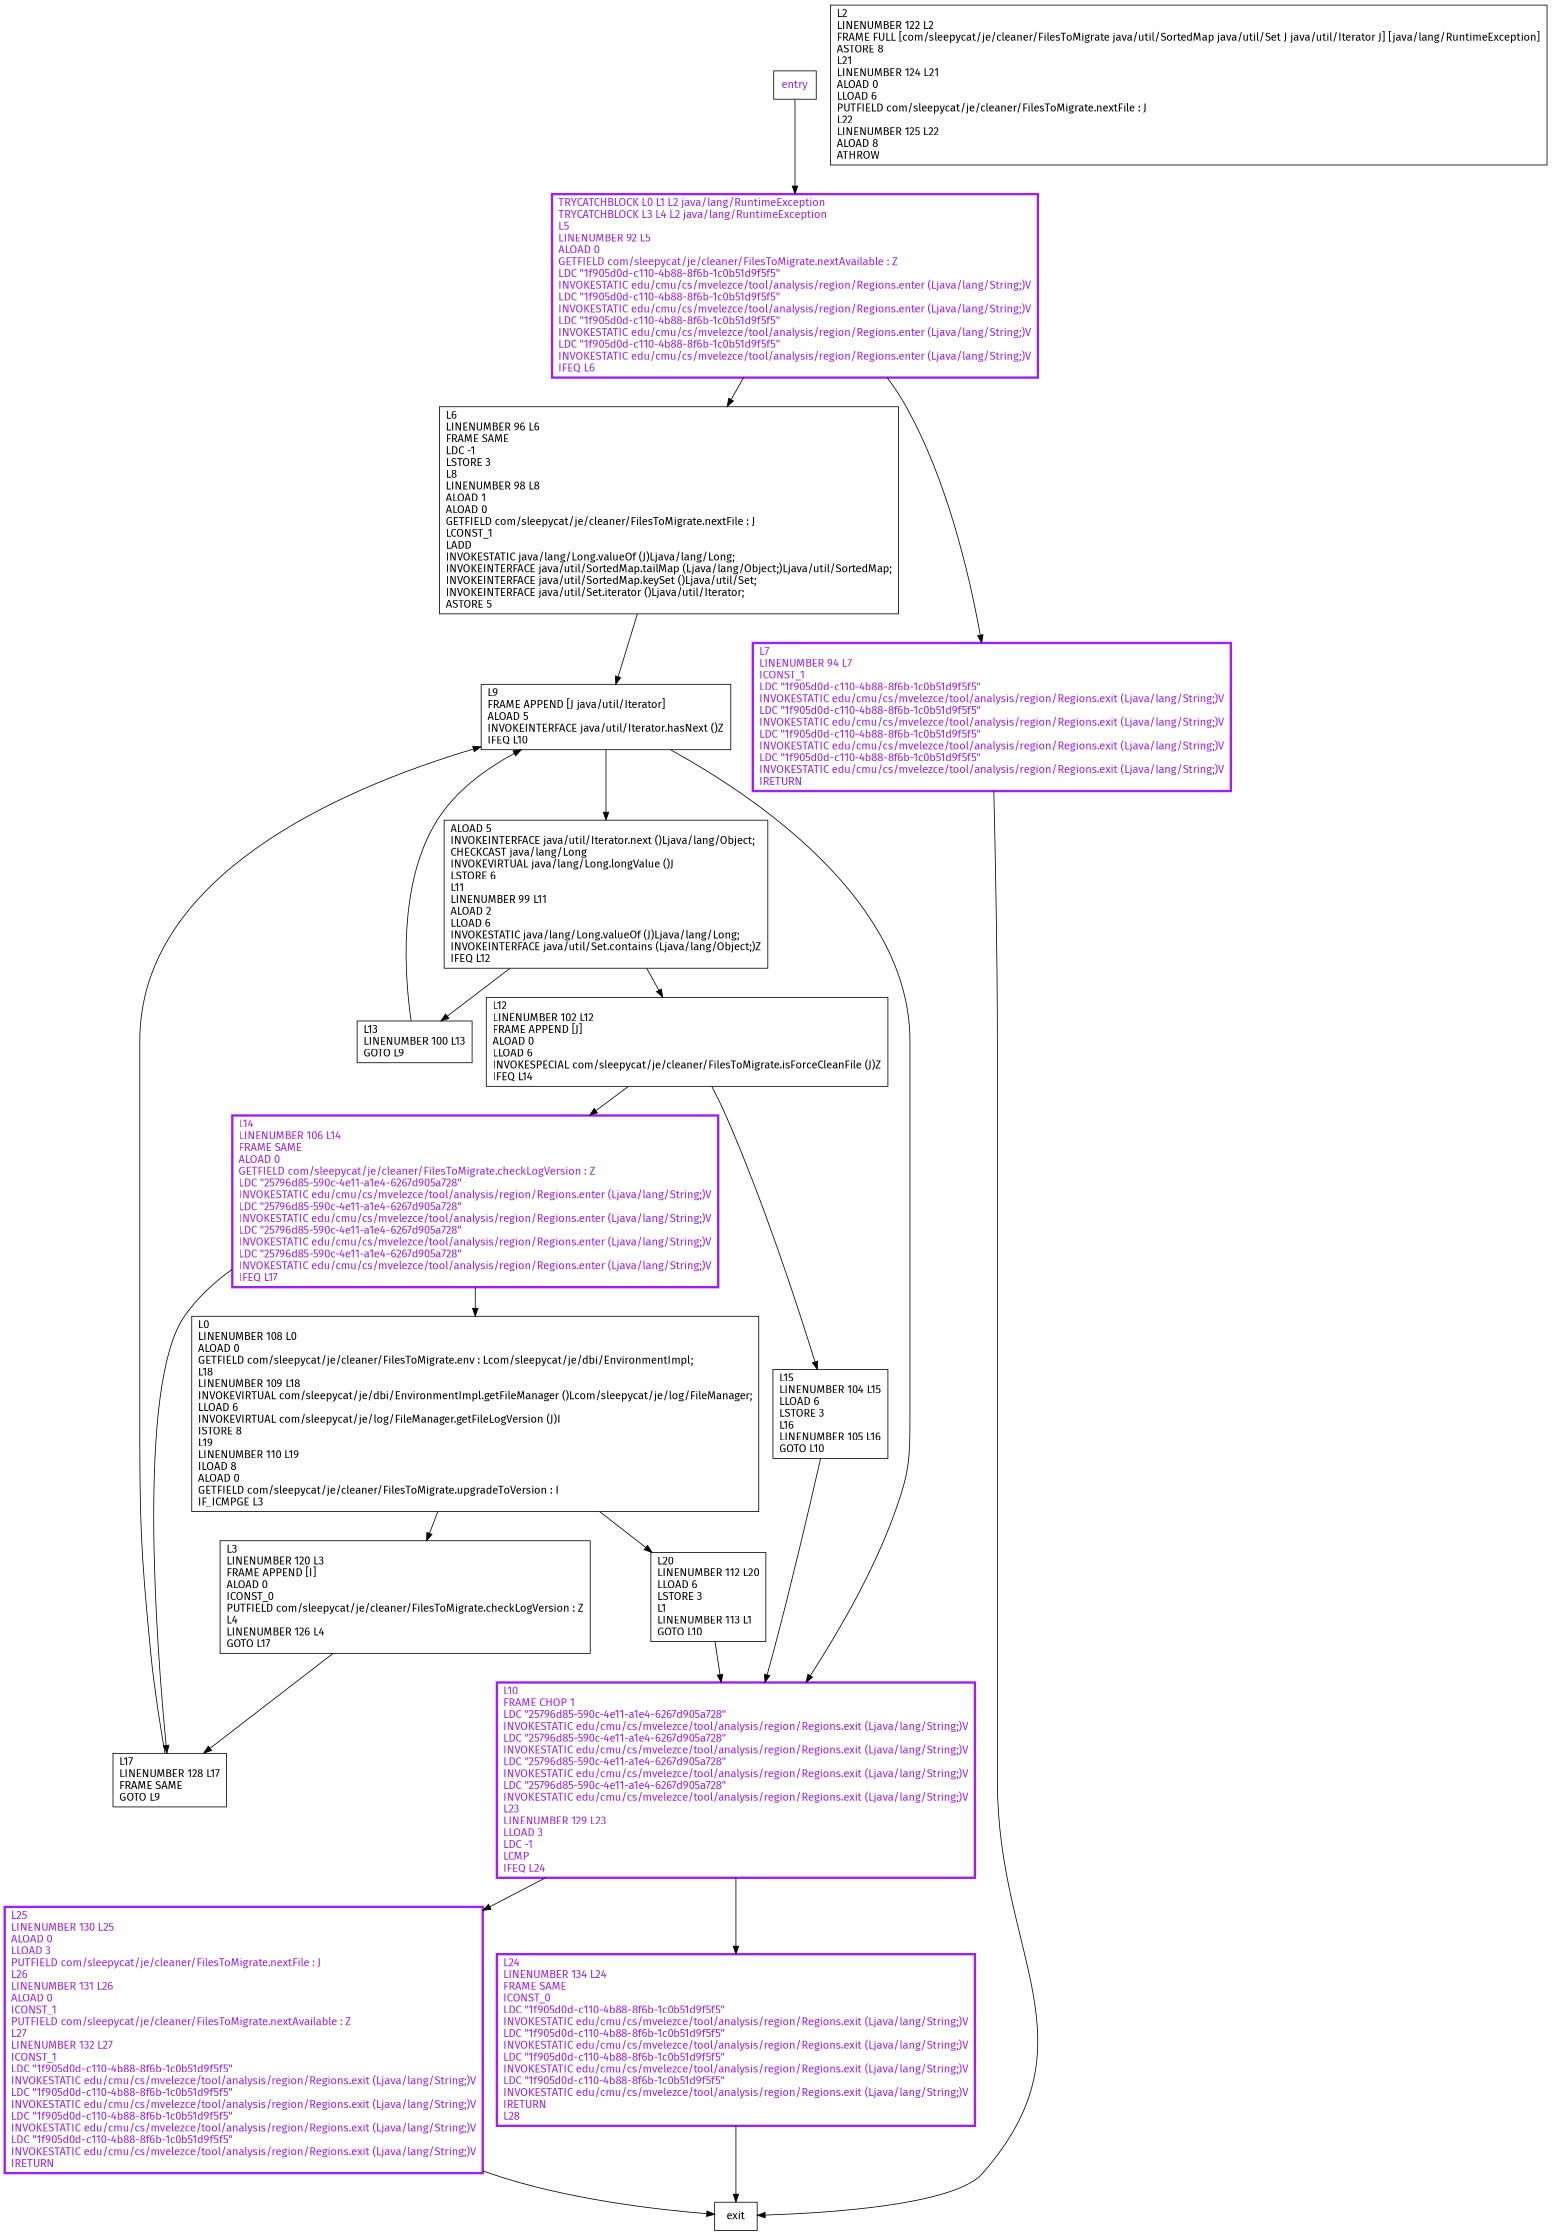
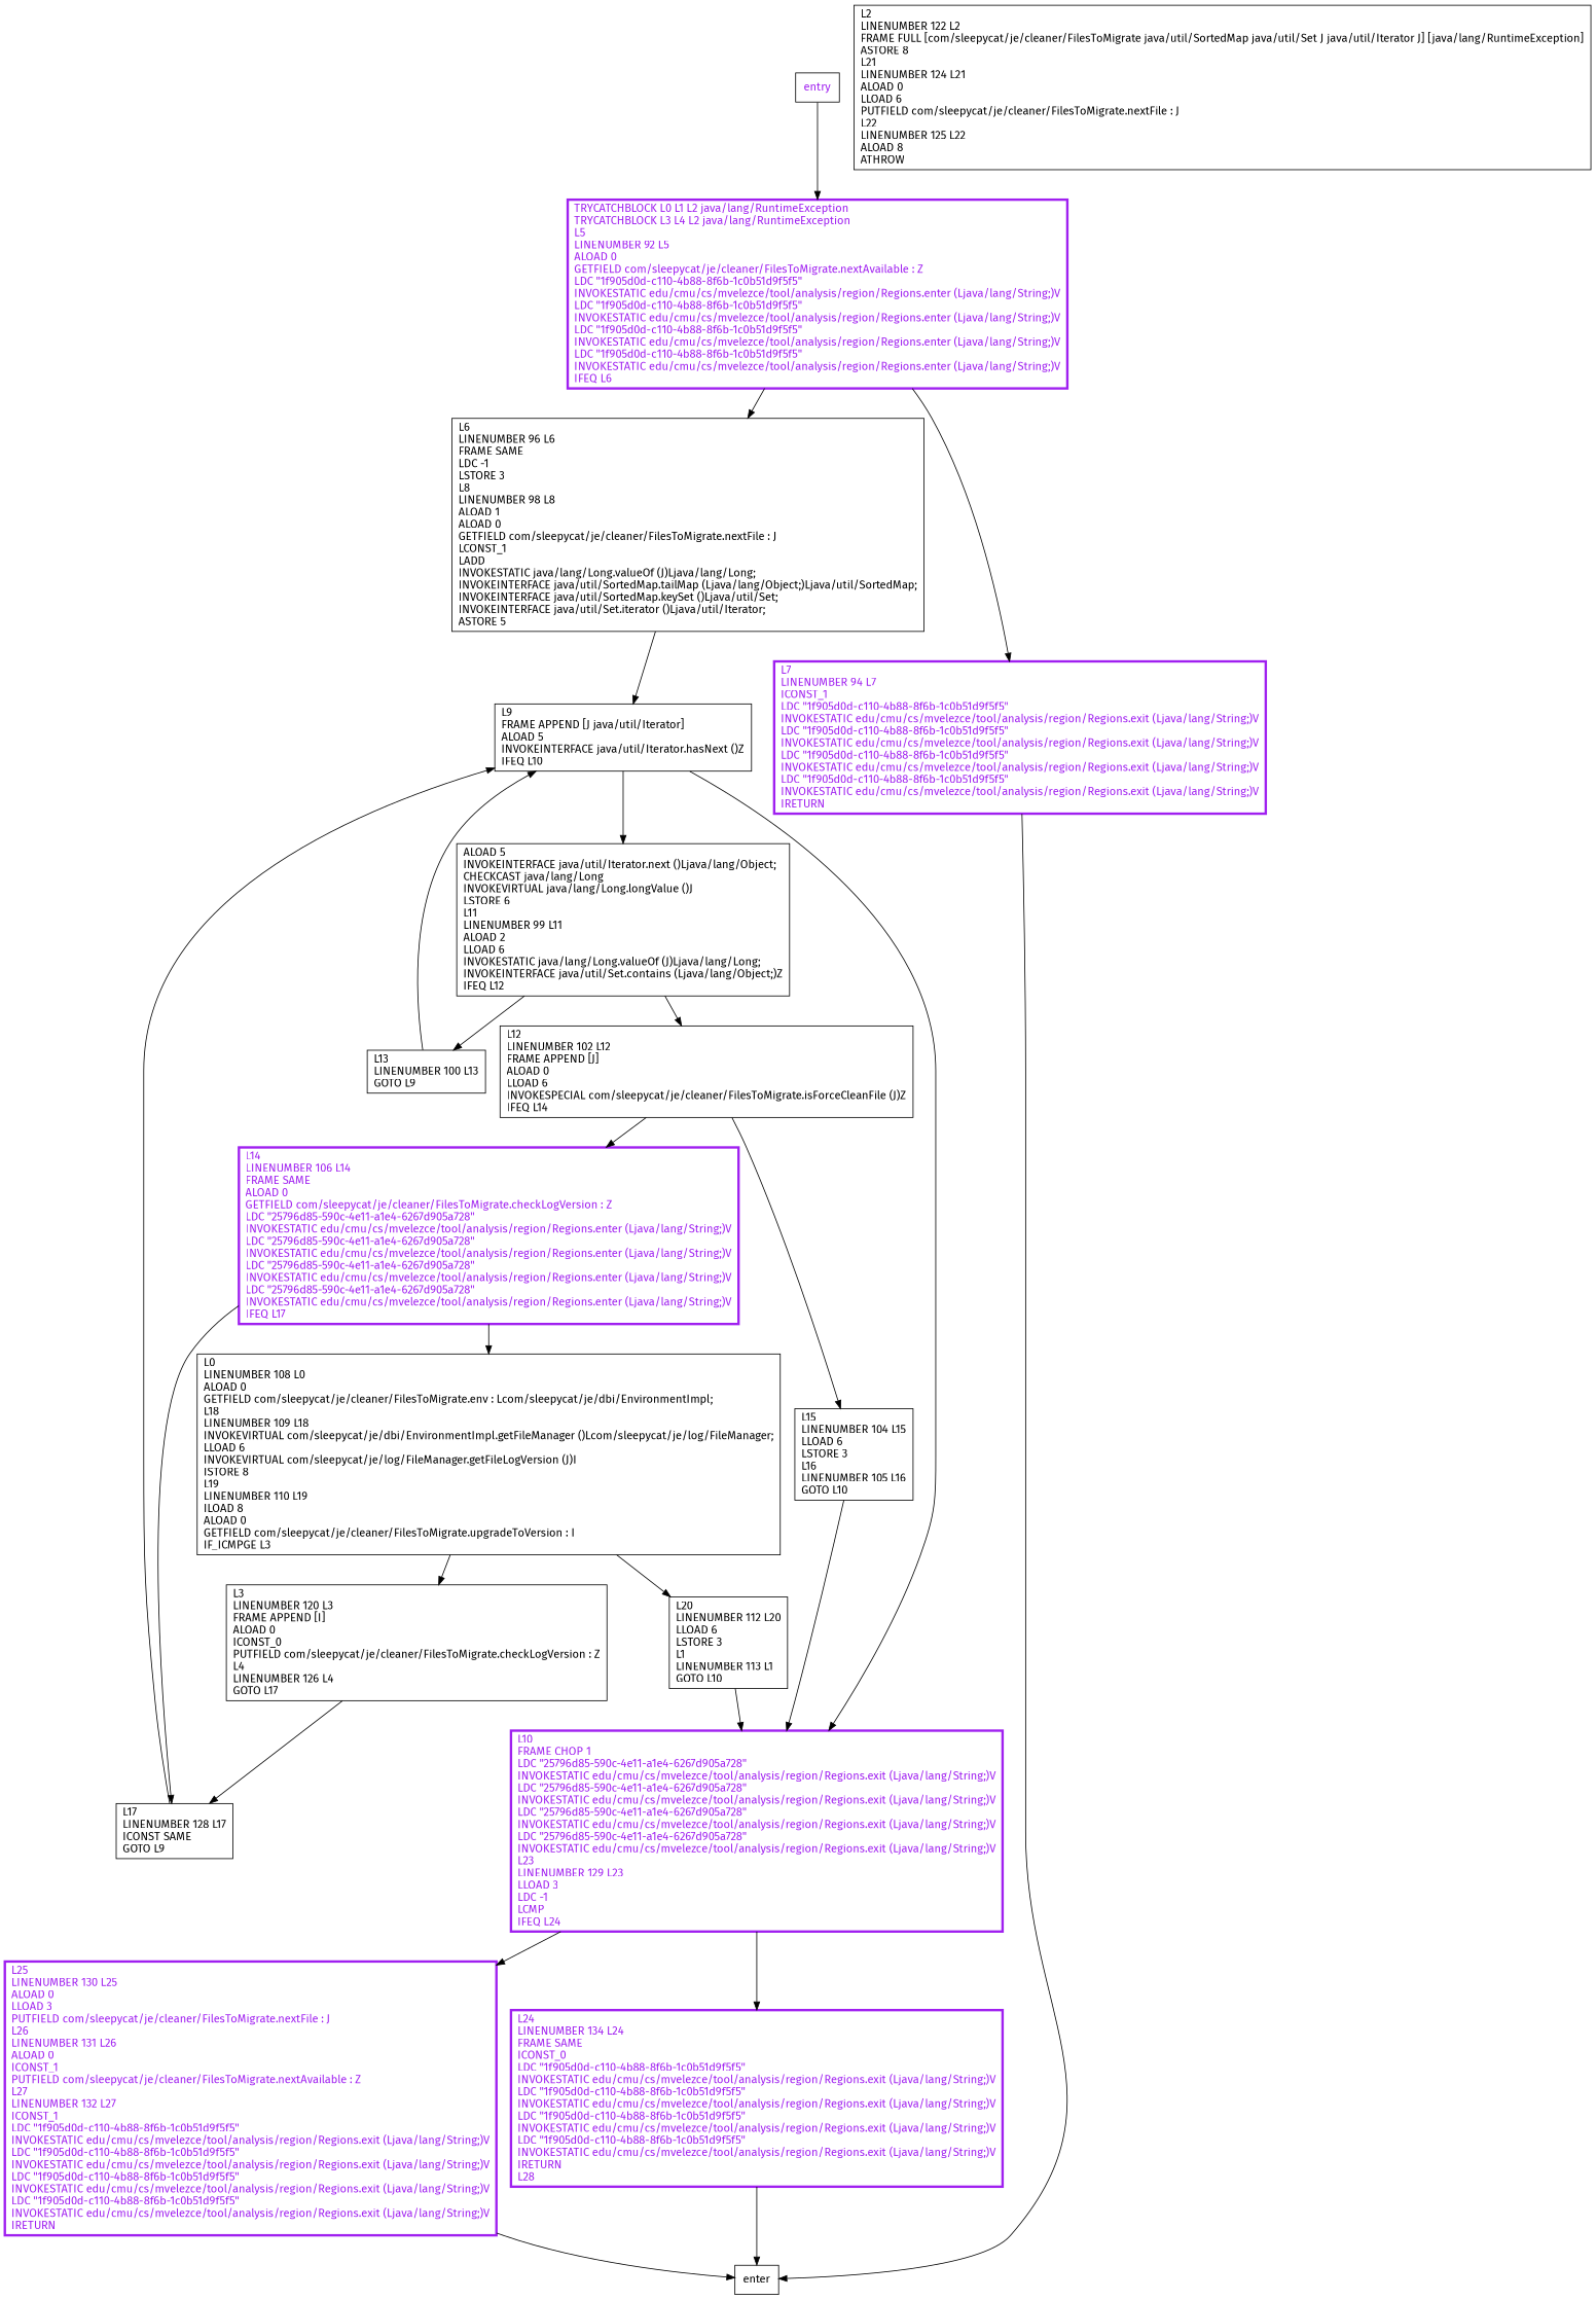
  digraph {
    fontname="Fira Sans"
    node [fontname="Fira Sans" shape=record]
    edge [fontname="Fira Sans"]
    n1 [label="L6\lLINENUMBER 96 L6\lFRAME SAME\lLDC -1\lLSTORE 3\lL8\lLINENUMBER 98 L8\lALOAD 1\lALOAD 0\lGETFIELD com/sleepycat/je/cleaner/FilesToMigrate.nextFile : J\lLCONST_1\lLADD\lINVOKESTATIC java/lang/Long.valueOf (J)Ljava/lang/Long;\lINVOKEINTERFACE java/util/SortedMap.tailMap (Ljava/lang/Object;)Ljava/util/SortedMap;\lINVOKEINTERFACE java/util/SortedMap.keySet ()Ljava/util/Set;\lINVOKEINTERFACE java/util/Set.iterator ()Ljava/util/Iterator;\lASTORE 5\l"]
    n2 [label="L9\lFRAME APPEND [J java/util/Iterator]\lALOAD 5\lINVOKEINTERFACE java/util/Iterator.hasNext ()Z\lIFEQ L10\l"]
    n3 [label="ALOAD 5\lINVOKEINTERFACE java/util/Iterator.next ()Ljava/lang/Object;\lCHECKCAST java/lang/Long\lINVOKEVIRTUAL java/lang/Long.longValue ()J\lLSTORE 6\lL11\lLINENUMBER 99 L11\lALOAD 2\lLLOAD 6\lINVOKESTATIC java/lang/Long.valueOf (J)Ljava/lang/Long;\lINVOKEINTERFACE java/util/Set.contains (Ljava/lang/Object;)Z\lIFEQ L12\l"]
    n4 [color=purple fontcolor=purple label="L10\lFRAME CHOP 1\lLDC \"25796d85-590c-4e11-a1e4-6267d905a728\"\lINVOKESTATIC edu/cmu/cs/mvelezce/tool/analysis/region/Regions.exit (Ljava/lang/String;)V\lLDC \"25796d85-590c-4e11-a1e4-6267d905a728\"\lINVOKESTATIC edu/cmu/cs/mvelezce/tool/analysis/region/Regions.exit (Ljava/lang/String;)V\lLDC \"25796d85-590c-4e11-a1e4-6267d905a728\"\lINVOKESTATIC edu/cmu/cs/mvelezce/tool/analysis/region/Regions.exit (Ljava/lang/String;)V\lLDC \"25796d85-590c-4e11-a1e4-6267d905a728\"\lINVOKESTATIC edu/cmu/cs/mvelezce/tool/analysis/region/Regions.exit (Ljava/lang/String;)V\lL23\lLINENUMBER 129 L23\lLLOAD 3\lLDC -1\lLCMP\lIFEQ L24\l" penwidth=3]
    n5 [label="L12\lLINENUMBER 102 L12\lFRAME APPEND [J]\lALOAD 0\lLLOAD 6\lINVOKESPECIAL com/sleepycat/je/cleaner/FilesToMigrate.isForceCleanFile (J)Z\lIFEQ L14\l"]
    n6 [label="L13\lLINENUMBER 100 L13\lGOTO L9\l"]
    n7 [label="L15\lLINENUMBER 104 L15\lLLOAD 6\lLSTORE 3\lL16\lLINENUMBER 105 L16\lGOTO L10\l"]
    n8 [color=purple fontcolor=purple label="L14\lLINENUMBER 106 L14\lFRAME SAME\lALOAD 0\lGETFIELD com/sleepycat/je/cleaner/FilesToMigrate.checkLogVersion : Z\lLDC \"25796d85-590c-4e11-a1e4-6267d905a728\"\lINVOKESTATIC edu/cmu/cs/mvelezce/tool/analysis/region/Regions.enter (Ljava/lang/String;)V\lLDC \"25796d85-590c-4e11-a1e4-6267d905a728\"\lINVOKESTATIC edu/cmu/cs/mvelezce/tool/analysis/region/Regions.enter (Ljava/lang/String;)V\lLDC \"25796d85-590c-4e11-a1e4-6267d905a728\"\lINVOKESTATIC edu/cmu/cs/mvelezce/tool/analysis/region/Regions.enter (Ljava/lang/String;)V\lLDC \"25796d85-590c-4e11-a1e4-6267d905a728\"\lINVOKESTATIC edu/cmu/cs/mvelezce/tool/analysis/region/Regions.enter (Ljava/lang/String;)V\lIFEQ L17\l" penwidth=3]
    n9 [color=purple fontcolor=purple label="L24\lLINENUMBER 134 L24\lFRAME SAME\lICONST_0\lLDC \"1f905d0d-c110-4b88-8f6b-1c0b51d9f5f5\"\lINVOKESTATIC edu/cmu/cs/mvelezce/tool/analysis/region/Regions.exit (Ljava/lang/String;)V\lLDC \"1f905d0d-c110-4b88-8f6b-1c0b51d9f5f5\"\lINVOKESTATIC edu/cmu/cs/mvelezce/tool/analysis/region/Regions.exit (Ljava/lang/String;)V\lLDC \"1f905d0d-c110-4b88-8f6b-1c0b51d9f5f5\"\lINVOKESTATIC edu/cmu/cs/mvelezce/tool/analysis/region/Regions.exit (Ljava/lang/String;)V\lLDC \"1f905d0d-c110-4b88-8f6b-1c0b51d9f5f5\"\lINVOKESTATIC edu/cmu/cs/mvelezce/tool/analysis/region/Regions.exit (Ljava/lang/String;)V\lIRETURN\lL28\l" penwidth=3]
    n10 [color=purple fontcolor=purple label="L25\lLINENUMBER 130 L25\lALOAD 0\lLLOAD 3\lPUTFIELD com/sleepycat/je/cleaner/FilesToMigrate.nextFile : J\lL26\lLINENUMBER 131 L26\lALOAD 0\lICONST_1\lPUTFIELD com/sleepycat/je/cleaner/FilesToMigrate.nextAvailable : Z\lL27\lLINENUMBER 132 L27\lICONST_1\lLDC \"1f905d0d-c110-4b88-8f6b-1c0b51d9f5f5\"\lINVOKESTATIC edu/cmu/cs/mvelezce/tool/analysis/region/Regions.exit (Ljava/lang/String;)V\lLDC \"1f905d0d-c110-4b88-8f6b-1c0b51d9f5f5\"\lINVOKESTATIC edu/cmu/cs/mvelezce/tool/analysis/region/Regions.exit (Ljava/lang/String;)V\lLDC \"1f905d0d-c110-4b88-8f6b-1c0b51d9f5f5\"\lINVOKESTATIC edu/cmu/cs/mvelezce/tool/analysis/region/Regions.exit (Ljava/lang/String;)V\lLDC \"1f905d0d-c110-4b88-8f6b-1c0b51d9f5f5\"\lINVOKESTATIC edu/cmu/cs/mvelezce/tool/analysis/region/Regions.exit (Ljava/lang/String;)V\lIRETURN\l" penwidth=3]
    n11 [label="L0\lLINENUMBER 108 L0\lALOAD 0\lGETFIELD com/sleepycat/je/cleaner/FilesToMigrate.env : Lcom/sleepycat/je/dbi/EnvironmentImpl;\lL18\lLINENUMBER 109 L18\lINVOKEVIRTUAL com/sleepycat/je/dbi/EnvironmentImpl.getFileManager ()Lcom/sleepycat/je/log/FileManager;\lLLOAD 6\lINVOKEVIRTUAL com/sleepycat/je/log/FileManager.getFileLogVersion (J)I\lISTORE 8\lL19\lLINENUMBER 110 L19\lILOAD 8\lALOAD 0\lGETFIELD com/sleepycat/je/cleaner/FilesToMigrate.upgradeToVersion : I\lIF_ICMPGE L3\l"]
    n12 [label="L20\lLINENUMBER 112 L20\lLLOAD 6\lLSTORE 3\lL1\lLINENUMBER 113 L1\lGOTO L10\l"]
    n13 [label="L3\lLINENUMBER 120 L3\lFRAME APPEND [I]\lALOAD 0\lICONST_0\lPUTFIELD com/sleepycat/je/cleaner/FilesToMigrate.checkLogVersion : Z\lL4\lLINENUMBER 126 L4\lGOTO L17\l"]
-   n14 [label="L17\lLINENUMBER 128 L17\lFRAME SAME\lGOTO L9\l"]
-   exit
+   n14 [label="L17\lLINENUMBER 128 L17\lICONST SAME\lGOTO L9\l"]
+   exit [label=enter]
    n16 [color=purple fontcolor=purple label="L7\lLINENUMBER 94 L7\lICONST_1\lLDC \"1f905d0d-c110-4b88-8f6b-1c0b51d9f5f5\"\lINVOKESTATIC edu/cmu/cs/mvelezce/tool/analysis/region/Regions.exit (Ljava/lang/String;)V\lLDC \"1f905d0d-c110-4b88-8f6b-1c0b51d9f5f5\"\lINVOKESTATIC edu/cmu/cs/mvelezce/tool/analysis/region/Regions.exit (Ljava/lang/String;)V\lLDC \"1f905d0d-c110-4b88-8f6b-1c0b51d9f5f5\"\lINVOKESTATIC edu/cmu/cs/mvelezce/tool/analysis/region/Regions.exit (Ljava/lang/String;)V\lLDC \"1f905d0d-c110-4b88-8f6b-1c0b51d9f5f5\"\lINVOKESTATIC edu/cmu/cs/mvelezce/tool/analysis/region/Regions.exit (Ljava/lang/String;)V\lIRETURN\l" penwidth=3]
    n17 [color=purple fontcolor=purple label="TRYCATCHBLOCK L0 L1 L2 java/lang/RuntimeException\lTRYCATCHBLOCK L3 L4 L2 java/lang/RuntimeException\lL5\lLINENUMBER 92 L5\lALOAD 0\lGETFIELD com/sleepycat/je/cleaner/FilesToMigrate.nextAvailable : Z\lLDC \"1f905d0d-c110-4b88-8f6b-1c0b51d9f5f5\"\lINVOKESTATIC edu/cmu/cs/mvelezce/tool/analysis/region/Regions.enter (Ljava/lang/String;)V\lLDC \"1f905d0d-c110-4b88-8f6b-1c0b51d9f5f5\"\lINVOKESTATIC edu/cmu/cs/mvelezce/tool/analysis/region/Regions.enter (Ljava/lang/String;)V\lLDC \"1f905d0d-c110-4b88-8f6b-1c0b51d9f5f5\"\lINVOKESTATIC edu/cmu/cs/mvelezce/tool/analysis/region/Regions.enter (Ljava/lang/String;)V\lLDC \"1f905d0d-c110-4b88-8f6b-1c0b51d9f5f5\"\lINVOKESTATIC edu/cmu/cs/mvelezce/tool/analysis/region/Regions.enter (Ljava/lang/String;)V\lIFEQ L6\l" penwidth=3]
    n18 [label="L2\lLINENUMBER 122 L2\lFRAME FULL [com/sleepycat/je/cleaner/FilesToMigrate java/util/SortedMap java/util/Set J java/util/Iterator J] [java/lang/RuntimeException]\lASTORE 8\lL21\lLINENUMBER 124 L21\lALOAD 0\lLLOAD 6\lPUTFIELD com/sleepycat/je/cleaner/FilesToMigrate.nextFile : J\lL22\lLINENUMBER 125 L22\lALOAD 8\lATHROW\l"]
    entry [fontcolor=purple]
    n1 -> n2
    n2 -> n3
    n2 -> n4
    n3 -> n5
    n3 -> n6
    n4 -> n9
    n4 -> n10
    n5 -> n7
    n5 -> n8
    n6 -> n2
    n7 -> n4
    n8 -> n11
    n8 -> n14
    n9 -> exit
    n10 -> exit
    n11 -> n12
    n11 -> n13
    n12 -> n4
    n13 -> n14
    n14 -> n2
    n16 -> exit
    n17 -> n1
    n17 -> n16
    entry -> n17
  }
